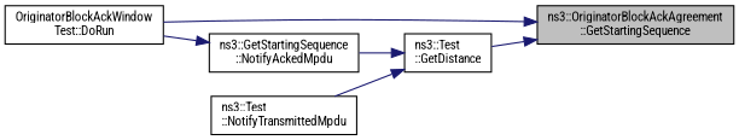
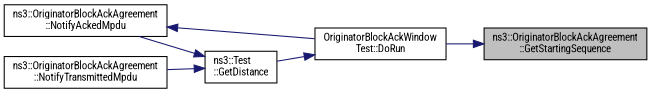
  digraph {
    fontname="Roboto Condensed"
    rankdir=RL
    node [color=black fillcolor=white fontname="Roboto Condensed" fontsize=10 shape=record style=filled]
    edge [color=midnightblue dir=back fontname="Roboto Condensed" fontsize=10 labelfontname=Helvetica labelfontsize=10 style=solid]
    n1 [fillcolor=grey75 fontcolor=black height=0.2 label="ns3::OriginatorBlockAckAgreement\l::GetStartingSequence" width=0.4]
    n2 [height=0.2 label="OriginatorBlockAckWindow\lTest::DoRun" width=0.4]
    n3 [height=0.2 label="ns3::Test\l::GetDistance" width=0.4]
-   n4 [height=0.2 label="ns3::GetStartingSequence\l::NotifyAckedMpdu" width=0.4]
-   n5 [height=0.2 label="ns3::Test\l::NotifyTransmittedMpdu" width=0.4]
+   n4 [height=0.2 label="ns3::OriginatorBlockAckAgreement\l::NotifyAckedMpdu" width=0.4]
+   n5 [height=0.2 label="ns3::OriginatorBlockAckAgreement\l::NotifyTransmittedMpdu" width=0.4]
    n1 -> n2
-   n1 -> n3
+   n2 -> n3
    n3 -> n4
    n3 -> n5
    n4 -> n2
  }
